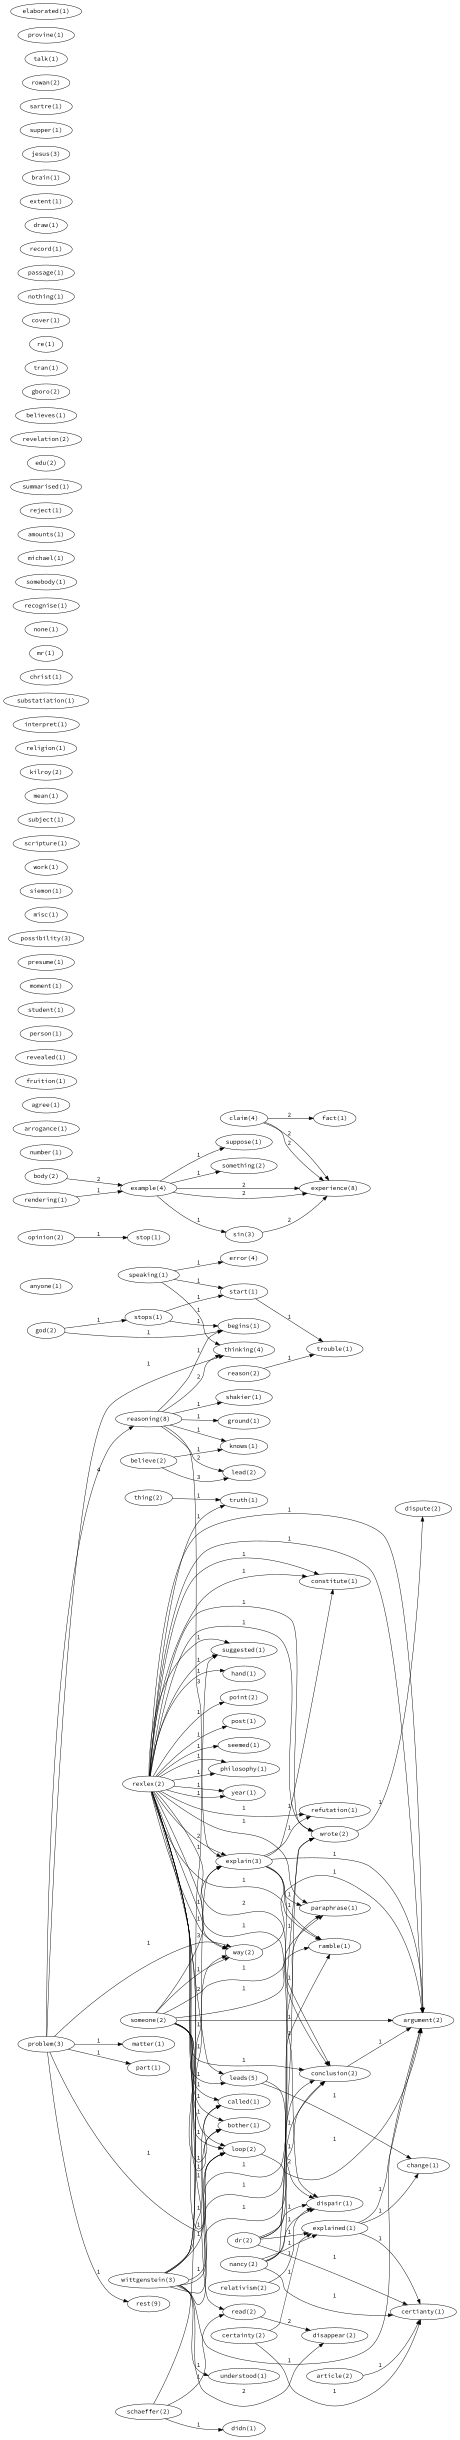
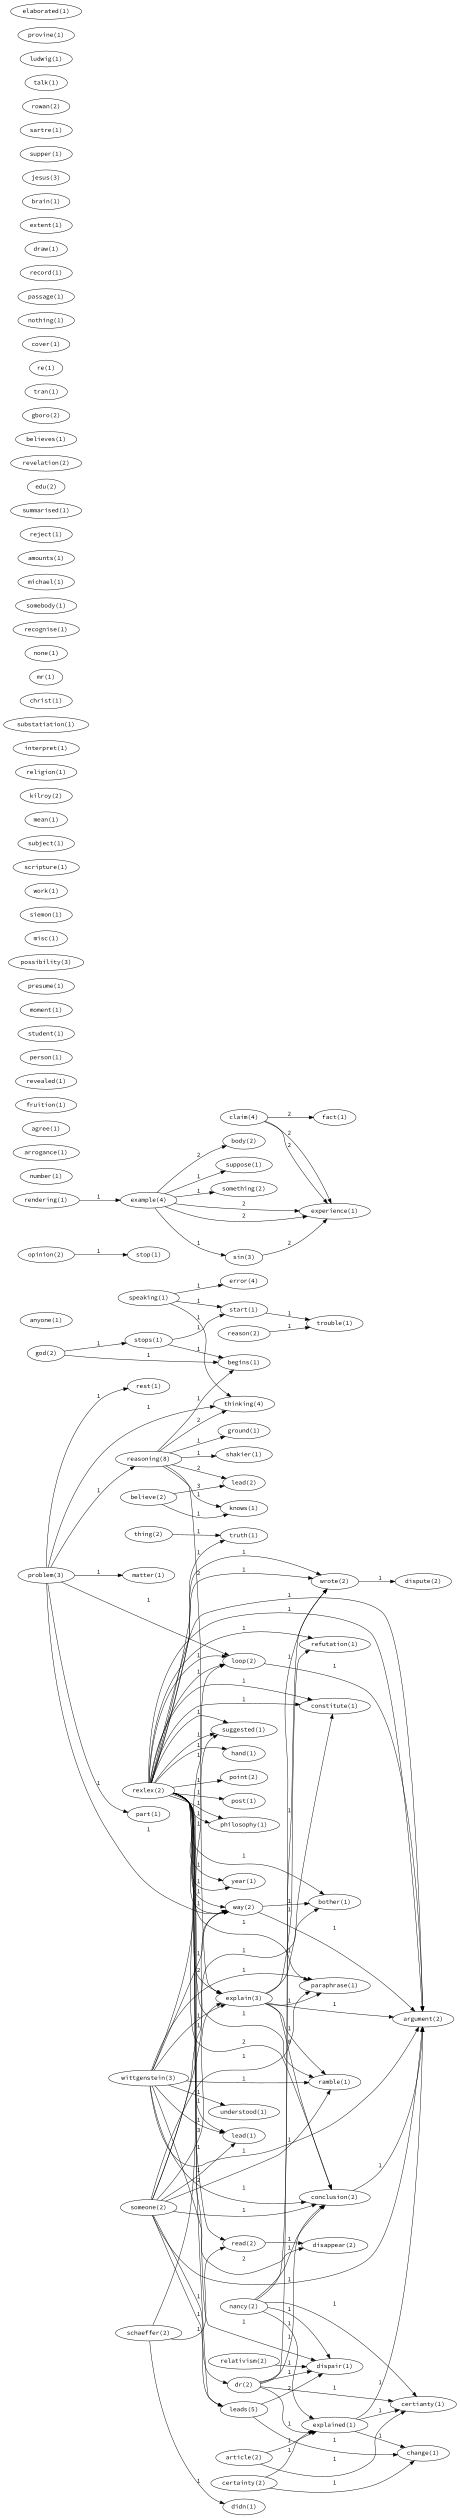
  digraph {
    fontname="Source Code Pro"
    rankdir=LR
    node [fontname="Source Code Pro"]
    edge [fontname="Source Code Pro"]
    n1 [label="problem(3)"]
    n2 [label="reasoning(8)"]
    n3 [label="matter(1)"]
    n4 [label="part(1)"]
    n5 [label="thinking(4)"]
-   n6 [label="rest(9)"]
+   n6 [label="rest(1)"]
    n7 [label="way(2)"]
    n8 [label="loop(2)"]
    n9 [label="explain(3)"]
    n10 [label="ground(1)"]
    n11 [label="begins(1)"]
    n12 [label="lead(2)"]
    n13 [label="knows(1)"]
    n14 [label="shakier(1)"]
    n15 [label="argument(2)"]
    n16 [label="ramble(1)"]
    n17 [label="conclusion(2)"]
    n18 [label="paraphrase(1)"]
    n19 [label="refutation(1)"]
    n20 [label="constitute(1)"]
    n21 [label="anyone(1)"]
    n22 [label="relativism(2)"]
    n23 [label="dispair(1)"]
    n24 [label="opinion(2)"]
    n25 [label="stop(1)"]
    n26 [label="example(4)"]
    n27 [label="body(2)"]
    n28 [label="suppose(1)"]
    n29 [label="something(2)"]
-   n30 [label="experience(8)"]
+   n30 [label="experience(1)"]
    n31 [label="sin(3)"]
    n32 [label="rendering(1)"]
    n33 [label="claim(4)"]
    n34 [label="fact(1)"]
    n35 [label="number(1)"]
    n36 [label="arrogance(1)"]
    n37 [label="agree(1)"]
    n38 [label="someone(2)"]
    n39 [label="leads(5)"]
    n40 [label="bother(1)"]
-   n41 [label="called(1)"]
+   n41 [label="lead(1)"]
    n42 [label="change(1)"]
    n43 [label="fruition(1)"]
    n44 [label="revealed(1)"]
    n45 [label="person(1)"]
    n46 [label="student(1)"]
    n47 [label="moment(1)"]
    n48 [label="presume(1)"]
    n49 [label="possibility(3)"]
    n50 [label="misc(1)"]
    n51 [label="thing(2)"]
    n52 [label="truth(1)"]
    n53 [label="speaking(1)"]
    n54 [label="error(4)"]
    n55 [label="start(1)"]
    n56 [label="trouble(1)"]
    n57 [label="siemon(1)"]
    n58 [label="believe(2)"]
    n59 [label="god(2)"]
    n60 [label="stops(1)"]
    n61 [label="schaeffer(2)"]
    n62 [label="read(2)"]
    n63 [label="suggested(1)"]
    n64 [label="didn(1)"]
    n65 [label="disappear(2)"]
    n66 [label="work(1)"]
    n67 [label="scripture(1)"]
    n68 [label="subject(1)"]
    n69 [label="article(2)"]
    n70 [label="explained(1)"]
    n71 [label="certianty(1)"]
    n72 [label="rexlex(2)"]
    n73 [label="hand(1)"]
    n74 [label="point(2)"]
    n75 [label="post(1)"]
-   n76 [label="seemed(1)"]
    n77 [label="wrote(2)"]
    n78 [label="philosophy(1)"]
    n79 [label="year(1)"]
    n80 [label="dispute(2)"]
    n81 [label="mean(1)"]
    n82 [label="kilroy(2)"]
    n83 [label="dr(2)"]
    n84 [label="religion(1)"]
    n85 [label="interpret(1)"]
    n86 [label="substatiation(1)"]
    n87 [label="christ(1)"]
    n88 [label="mr(1)"]
    n89 [label="nancy(2)"]
    n90 [label="wittgenstein(3)"]
    n91 [label="understood(1)"]
    n92 [label="none(1)"]
    n93 [label="recognise(1)"]
    n94 [label="somebody(1)"]
    n95 [label="michael(1)"]
    n96 [label="amounts(1)"]
    n97 [label="reject(1)"]
    n98 [label="certainty(2)"]
    n99 [label="summarised(1)"]
    n100 [label="edu(2)"]
    n101 [label="revelation(2)"]
    n102 [label="believes(1)"]
    n103 [label="gboro(2)"]
    n104 [label="tran(1)"]
    n105 [label="re(1)"]
    n106 [label="cover(1)"]
    n107 [label="nothing(1)"]
    n108 [label="passage(1)"]
    n109 [label="record(1)"]
    n110 [label="draw(1)"]
    n111 [label="reason(2)"]
    n112 [label="extent(1)"]
    n113 [label="brain(1)"]
    n114 [label="jesus(3)"]
    n115 [label="supper(1)"]
    n116 [label="sartre(1)"]
    n117 [label="rowan(2)"]
    n118 [label="talk(1)"]
+   n119 [label="ludwig(1)"]
    n120 [label="provine(1)"]
    n121 [label="elaborated(1)"]
-   n1 -> n2 [label=4]
+   n1 -> n2 [label=1]
    n1 -> n3 [label=1]
    n1 -> n4 [label=1]
    n1 -> n5 [label=1]
    n1 -> n6 [label=1]
    n1 -> n7 [label=1]
    n1 -> n8 [label=1]
    n2 -> n5 [label=2]
-   n2 -> n9 [label=3]
+   n2 -> n9 [label=2]
    n2 -> n10 [label=1]
    n2 -> n11 [label=1]
    n2 -> n12 [label=2]
    n2 -> n13 [label=1]
    n2 -> n14 [label=1]
    n7 -> n15 [label=1]
    n8 -> n15 [label=1]
    n9 -> n15 [label=1]
    n9 -> n16 [label=1]
-   n9 -> n17 [label=1]
+   n9 -> n17 [label=0]
    n9 -> n18 [label=1]
    n9 -> n19 [label=1]
    n9 -> n20 [label=1]
    n17 -> n15 [label=1]
    n22 -> n23 [label=1]
    n24 -> n25 [label=1]
-   n27 -> n26 [label=2]
+   n26 -> n27 [label=2]
    n26 -> n28 [label=1]
    n26 -> n29 [label=1]
    n26 -> n30 [label=2]
    n26 -> n30 [label=2]
    n26 -> n31 [label=1]
    n31 -> n30 [label=2]
    n32 -> n26 [label=1]
    n33 -> n30 [label=2]
    n33 -> n30 [label=2]
    n33 -> n34 [label=2]
    n38 -> n7 [label=1]
-   n38 -> n8 [label=1]
+   n38 -> n83 [label=1]
    n38 -> n9 [label=3]
    n38 -> n15 [label=1]
    n38 -> n16 [label=1]
    n38 -> n17 [label=1]
    n38 -> n18 [label=1]
    n38 -> n39 [label=1]
    n38 -> n40 [label=1]
    n38 -> n41 [label=1]
    n39 -> n23 [label=2]
    n39 -> n42 [label=1]
    n51 -> n52 [label=1]
    n53 -> n5 [label=1]
    n53 -> n54 [label=1]
    n53 -> n55 [label=1]
    n55 -> n56 [label=1]
    n58 -> n12 [label=3]
    n58 -> n13 [label=1]
    n59 -> n11 [label=1]
    n59 -> n60 [label=1]
    n60 -> n11 [label=1]
    n60 -> n55 [label=1]
    n61 -> n62 [label=1]
    n61 -> n63 [label=1]
    n61 -> n64 [label=1]
-   n62 -> n65 [label=2]
+   n62 -> n65 [label=1]
+   n69 -> n70 [label=1]
    n69 -> n71 [label=1]
    n70 -> n15 [label=1]
    n70 -> n42 [label=1]
    n70 -> n71 [label=1]
    n72 -> n7 [label=1]
    n72 -> n7 [label=1]
    n72 -> n8 [label=1]
    n72 -> n8 [label=1]
    n72 -> n9 [label=2]
    n72 -> n15 [label=1]
    n72 -> n15 [label=1]
    n72 -> n16 [label=1]
    n72 -> n17 [label=2]
    n72 -> n18 [label=1]
    n72 -> n19 [label=1]
    n72 -> n20 [label=1]
    n72 -> n20 [label=1]
    n72 -> n23 [label=1]
    n72 -> n39 [label=2]
    n72 -> n40 [label=1]
    n72 -> n41 [label=1]
    n72 -> n52 [label=1]
    n72 -> n62 [label=1]
    n72 -> n63 [label=1]
    n72 -> n63 [label=1]
    n72 -> n73 [label=1]
    n72 -> n74 [label=1]
    n72 -> n75 [label=1]
-   n72 -> n76 [label=1]
    n72 -> n77 [label=1]
    n72 -> n77 [label=1]
    n72 -> n78 [label=1]
    n72 -> n78 [label=1]
    n72 -> n79 [label=1]
    n72 -> n79 [label=1]
    n77 -> n80 [label=1]
    n83 -> n17 [label=1]
    n83 -> n23 [label=1]
    n83 -> n70 [label=1]
    n83 -> n71 [label=1]
    n83 -> n77 [label=1]
    n89 -> n17 [label=1]
    n89 -> n23 [label=1]
    n89 -> n70 [label=1]
    n89 -> n71 [label=1]
    n89 -> n77 [label=1]
    n90 -> n7 [label=1]
    n90 -> n8 [label=1]
    n90 -> n9 [label=1]
    n90 -> n15 [label=1]
    n90 -> n16 [label=1]
    n90 -> n17 [label=1]
    n90 -> n18 [label=1]
-   n90 -> n40 [label=1]
+   n7 -> n40 [label=1]
    n90 -> n41 [label=1]
    n90 -> n65 [label=2]
    n90 -> n91 [label=1]
    n98 -> n70 [label=1]
-   n98 -> n71 [label=1]
+   n98 -> n42 [label=1]
    n111 -> n56 [label=1]
  }
